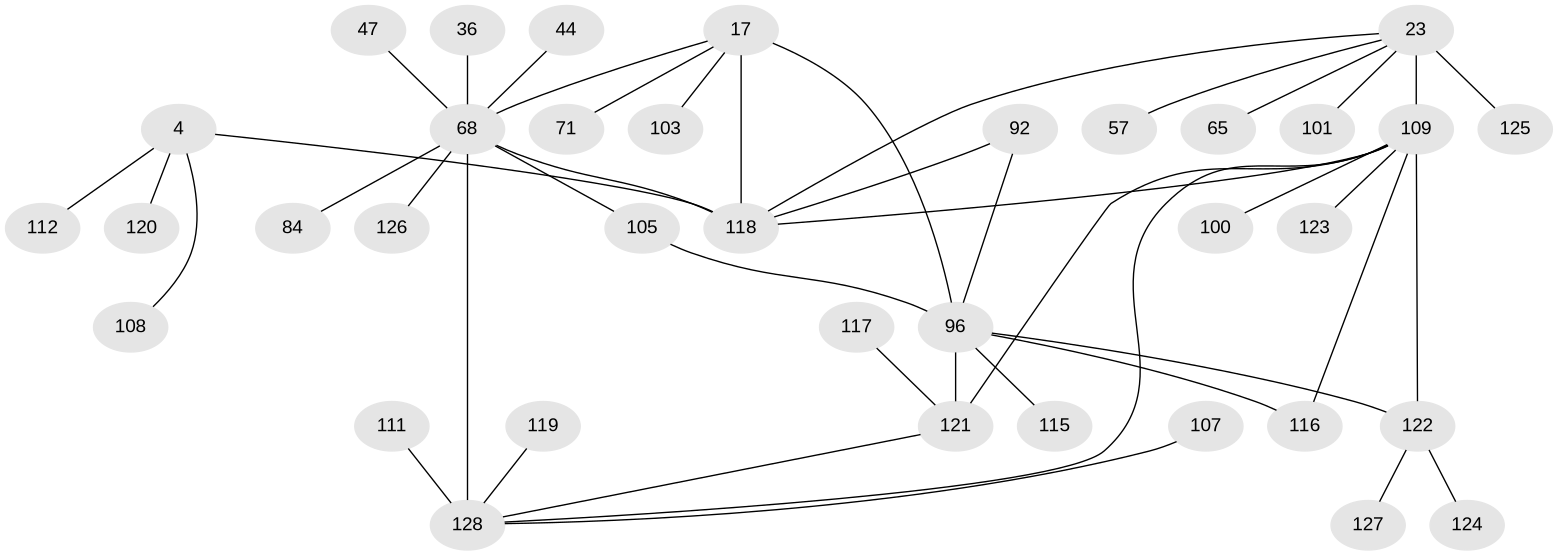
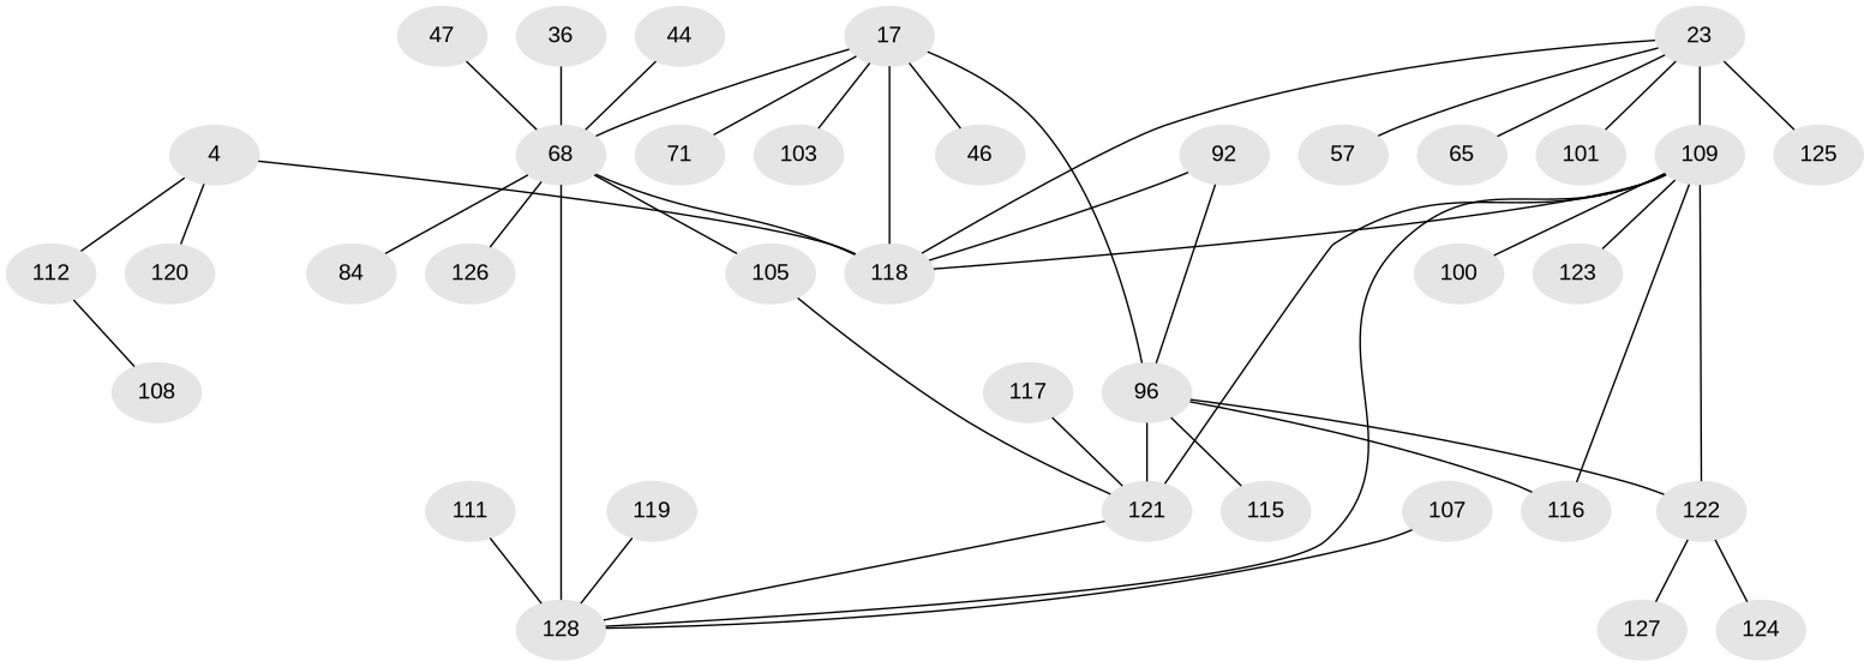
  graph {
    fontname="Liberation Sans"
    node [color=gray90 fontname="Liberation Sans" style=filled]
    edge [fontname="Liberation Sans"]
    4 [super="+1"]
    108
    112
    118 [super="+18+63+16+106+39+88+114+43+55+80+89"]
    120
    122 [super="+97"]
    124
    127 [super="+100"]
    17 [super="+14"]
+   46
    68 [super="+12+37+45"]
    71
    96 [super="+30+69+73"]
    103 [super="+78"]
    84
    126
    128 [super="+10+60+11+58+61+66"]
    105
    121 [super="+29+26+35+42+49+51+52+54+59+75+79+83+95+86+94+98+104"]
    115 [super="+62"]
    116
    23 [super="+19"]
    57
    65
    101 [super="+87"]
    109 [super="+102"]
    125
    n28 [label=100]
    123
    36
    44
    47
    92
    107
    111
    117
    119 [super="+72"]
-   4 -- 108
+   112 -- 108
    4 -- 112
    4 -- 118
    4 -- 120
    122 -- 124
    122 -- 127
    17 -- 118 [weight=8]
+   17 -- 46
    17 -- 68 [weight=4]
    17 -- 71
    17 -- 96
    17 -- 103
    68 -- 118 [weight=2]
    68 -- 84
    68 -- 126
    68 -- 128 [weight=8]
    68 -- 105
    96 -- 122
    96 -- 121 [weight=8]
    96 -- 115
    96 -- 116 [weight=2]
-   105 -- 96
+   105 -- 121
    121 -- 128
    23 -- 118
    23 -- 57
    23 -- 65
    23 -- 101
    23 -- 109 [weight=8]
    23 -- 125
    109 -- 118 [weight=2]
    109 -- 122
    109 -- 128 [weight=2]
    109 -- 121 [weight=2]
    109 -- 116
    109 -- n28
    109 -- 123
    36 -- 68
    44 -- 68
    47 -- 68
    92 -- 118
    92 -- 96
    107 -- 128
    111 -- 128
    117 -- 121
    119 -- 128
  }
